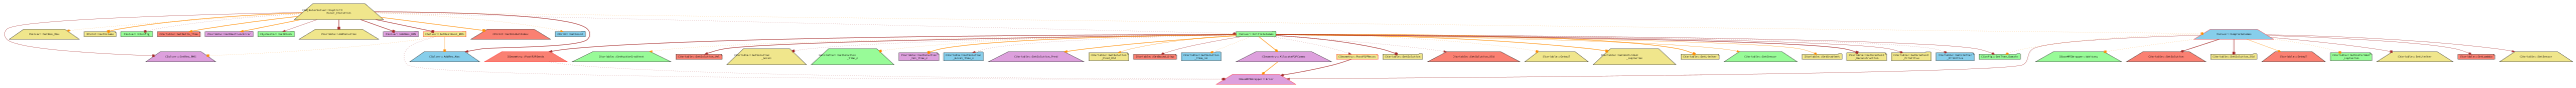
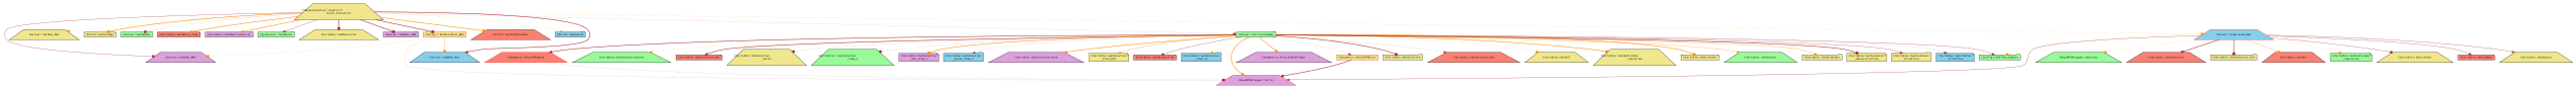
  digraph {
    fontname="Source Code Pro"
    rankdir=TB
    node [color=black fillcolor=khaki fontname="Source Code Pro" fontsize=10 shape=trapezium style=filled]
    edge [arrowhead=box color=brown fontname="Source Code Pro" fontsize=10 labelfontname=Helvetica labelfontsize=10 style=bold]
    n1 [fontcolor=black height=0.2 label="CAdjEulerSolver::Explicit\lEuler_Iteration" width=0.4]
    n2 [fillcolor=plum height=0.2 label="CSolver::SetRes_RMS" width=0.4]
    n3 [height=0.2 label="CSolver::SetRes_Max" width=0.4]
    n4 [height=0.2 label="CPoint::GetVolume" shape=note width=0.4]
-   n5 [fillcolor=palegreen height=0.2 label="CSolver::CConfig" shape=folder width=0.4]
+   n5 [fillcolor=palegreen height=0.2 label="CSolver::GetNodes" shape=folder width=0.4]
    n6 [fillcolor=salmon height=0.2 label="CVariable::GetDelta_Time" shape=note width=0.4]
    n7 [fillcolor=plum height=0.2 label="CVariable::GetResTruncError" shape=folder width=0.4]
    n8 [fillcolor=palegreen height=0.2 label="CSysVector::GetBlock" shape=folder width=0.4]
    n9 [height=0.2 label="CVariable::AddSolution" width=0.4]
    n10 [fillcolor=plum height=0.2 label="CSolver::AddRes_RMS" shape=folder width=0.4]
    n11 [fillcolor=skyblue height=0.2 label="CSolver::AddRes_Max" width=0.4]
    n12 [fillcolor=salmon height=0.2 label="CPoint::GetGlobalIndex" width=0.4]
    n13 [fillcolor=skyblue height=0.2 label="CPoint::GetCoord" shape=folder width=0.4]
    n14 [fillcolor=palegreen height=0.2 label="CSolver::InitiateComms" shape=folder width=0.4]
    n15 [color=red fillcolor=skyblue height=0.2 label="CSolver::CompleteComms" width=0.4]
    n16 [color=red height=0.2 label="CSolver::SetResidual_RMS" shape=folder width=0.4]
    n17 [fillcolor=palegreen height=0.2 label="CConfig::GetTime_Domain" shape=folder width=0.4]
    n18 [color=red fillcolor=plum height=0.2 label="CBaseMPIWrapper::Error" width=0.4]
    n19 [fillcolor=plum height=0.2 label="CGeometry::AllocateP2PComms" width=0.4]
    n20 [color=red height=0.2 label="CGeometry::PostP2PRecvs" shape=note width=0.4]
    n21 [height=0.2 label="CVariable::GetSolution" shape=folder width=0.4]
    n22 [fillcolor=salmon height=0.2 label="CVariable::GetSolution_Old" width=0.4]
    n23 [height=0.2 label="CVariable::GetmuT" width=0.4]
    n24 [height=0.2 label="CVariable::GetUndivided\l_Laplacian" width=0.4]
    n25 [height=0.2 label="CVariable::GetLimiter" shape=note width=0.4]
    n26 [fillcolor=palegreen height=0.2 label="CVariable::GetSensor" width=0.4]
    n27 [height=0.2 label="CVariable::GetGradient" shape=folder width=0.4]
    n28 [height=0.2 label="CVariable::GetGradient\l_Reconstruction" shape=note width=0.4]
    n29 [height=0.2 label="CVariable::GetGradient\l_Primitive" shape=folder width=0.4]
    n30 [fillcolor=skyblue height=0.2 label="CVariable::GetLimiter\l_Primitive" shape=note width=0.4]
    n31 [fillcolor=palegreen height=0.2 label="CVariable::GetAuxVarGradient" width=0.4]
    n32 [fillcolor=salmon height=0.2 label="CVariable::GetSolution_Vel" shape=note width=0.4]
    n33 [height=0.2 label="CVariable::GetSolution\l_Accel" width=0.4]
    n34 [fillcolor=palegreen height=0.2 label="GetLimiter::GetSolution\l_time_n" width=0.4]
    n35 [fillcolor=plum height=0.2 label="CVariable::GetSolution\l_Vel_time_n" shape=note width=0.4]
    n36 [fillcolor=skyblue height=0.2 label="CVariable::GetSolution\l_Accel_time_n" shape=folder width=0.4]
    n37 [fillcolor=plum height=0.2 label="CVariable::GetSolution_Pred" width=0.4]
    n38 [height=0.2 label="CVariable::GetSolution\l_Pred_Old" shape=note width=0.4]
    n39 [fillcolor=salmon height=0.2 label="CVariable::GetBound_Disp" shape=note width=0.4]
    n40 [fillcolor=skyblue height=0.2 label="CVariable::GetSolution\l_time_n1" shape=folder width=0.4]
    n41 [color=red fillcolor=salmon height=0.2 label="CGeometry::PostP2PSends" width=0.4]
    n42 [fillcolor=palegreen height=0.2 label="CBaseMPIWrapper::Waitany" width=0.4]
    n43 [fillcolor=salmon height=0.2 label="CVariable::SetSolution" width=0.4]
    n44 [height=0.2 label="CVariable::SetSolution_Old" shape=folder width=0.4]
    n45 [fillcolor=salmon height=0.2 label="CVariable::SetmuT" width=0.4]
    n46 [fillcolor=palegreen height=0.2 label="CVariable::SetUndivided\l_Laplacian" shape=note width=0.4]
    n47 [height=0.2 label="CVariable::SetLimiter" width=0.4]
    n48 [fillcolor=salmon height=0.2 label="CVariable::SetLambda" shape=note width=0.4]
    n49 [height=0.2 label="CVariable::SetSensor" width=0.4]
    n1 -> n2 [style=solid]
    n1 -> n3 [arrowhead=diamond color=darkorange style=dotted]
    n1 -> n4 [color=darkorange]
    n1 -> n5 [style=dotted]
    n1 -> n6 [arrowhead=normal color=darkorange]
    n1 -> n7 [arrowhead=normal color=darkorange]
    n1 -> n8 [arrowhead=normal style=solid]
    n1 -> n9
    n1 -> n10
    n1 -> n11 [arrowhead=normal]
    n1 -> n12 [color=darkorange]
    n1 -> n13 [arrowhead=normal color=darkorange style=dotted]
    n1 -> n14 [arrowhead=diamond style=dotted]
    n1 -> n15 [color=darkorange style=dotted]
    n1 -> n16
    n14 -> n17 [arrowhead=diamond style=solid]
-   n19 -> n18 [arrowhead=diamond color=darkorange]
+   n14 -> n18 [arrowhead=diamond color=darkorange]
    n14 -> n19 [arrowhead=diamond color=darkorange]
    n14 -> n20 [arrowhead=normal style=dotted]
    n14 -> n21
    n14 -> n22 [arrowhead=normal style=dotted]
    n14 -> n23 [color=darkorange style=dotted]
    n14 -> n24 [color=darkorange]
    n14 -> n25 [color=darkorange]
    n14 -> n26 [arrowhead=normal color=darkorange style=solid]
    n14 -> n27 [arrowhead=diamond color=darkorange style=solid]
    n14 -> n28
    n14 -> n29 [arrowhead=diamond style=solid]
    n14 -> n30 [arrowhead=diamond style=dotted]
    n14 -> n31 [arrowhead=normal color=darkorange style=dotted]
    n14 -> n32 [arrowhead=normal]
    n14 -> n33 [style=dotted]
-   n14 -> n34 [color=darkorange style=dotted]
+   n14 -> n34 [style=dotted]
    n14 -> n35 [color=darkorange]
    n14 -> n36 [arrowhead=normal style=dotted]
    n14 -> n37 [arrowhead=normal color=darkorange]
    n14 -> n38 [arrowhead=normal color=darkorange style=solid]
    n14 -> n39 [arrowhead=diamond style=solid]
    n14 -> n40 [arrowhead=diamond color=darkorange style=dotted]
    n14 -> n41 [arrowhead=normal]
    n15 -> n17 [arrowhead=diamond color=darkorange style=dotted]
    n15 -> n18 [arrowhead=normal style=solid]
    n15 -> n42 [color=darkorange style=dotted]
    n15 -> n43 [arrowhead=diamond]
    n15 -> n44
    n15 -> n45 [arrowhead=diamond color=darkorange style=solid]
    n15 -> n46 [color=darkorange style=dotted]
    n15 -> n47 [style=solid]
    n15 -> n48 [arrowhead=diamond style=solid]
    n15 -> n49 [arrowhead=normal style=solid]
    n16 -> n2 [color=darkorange style=dotted]
    n16 -> n11 [color=darkorange style=solid]
    n16 -> n18 [arrowhead=normal style=dotted]
    n20 -> n18 [arrowhead=diamond]
    n41 -> n18 [style=dotted]
  }
